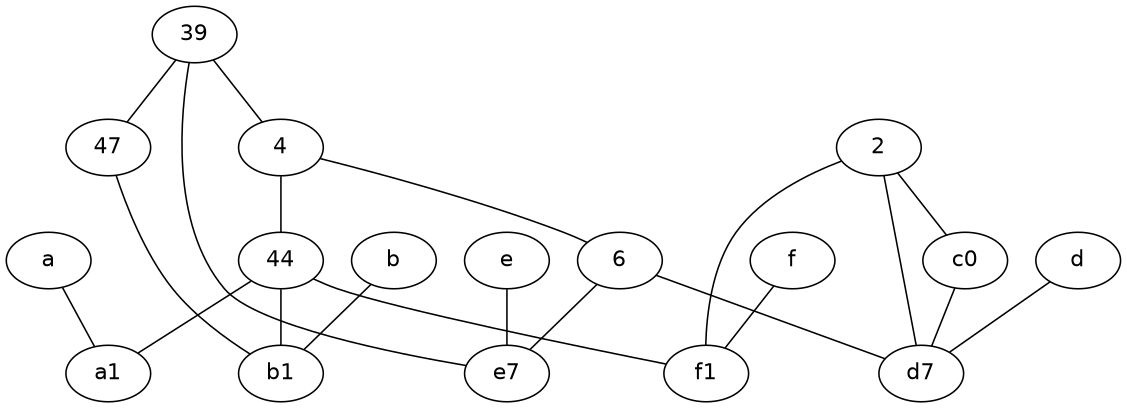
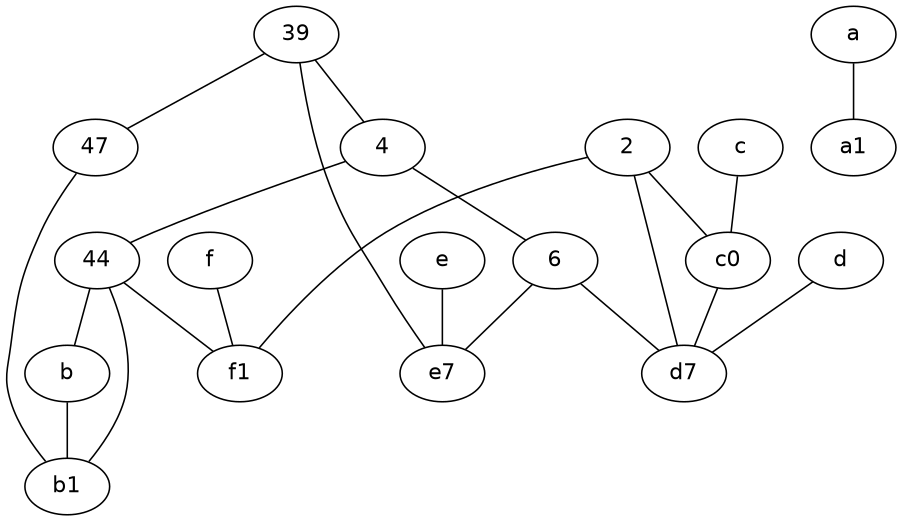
  graph {
    fontname="DejaVu Sans"
    node [fontname="DejaVu Sans"]
    edge [fontname="DejaVu Sans"]
    44
    a1
    b1
    f1
    47
    f
    n7 [label=d7]
    6
    n9 [label=e7]
    a
    n11 [label=c0]
+   c
    4
    d
    b
    39
    2
    e
-   44 -- a1
+   44 -- b
    44 -- b1
    44 -- f1
    47 -- b1
    f -- f1
    6 -- n7
    6 -- n9
    a -- a1
    n11 -- n7
+   c -- n11
    4 -- 44
    4 -- 6
    d -- n7
    b -- b1
    39 -- 47
    39 -- n9
    39 -- 4
    2 -- f1
    2 -- n7
    2 -- n11
    e -- n9
  }
